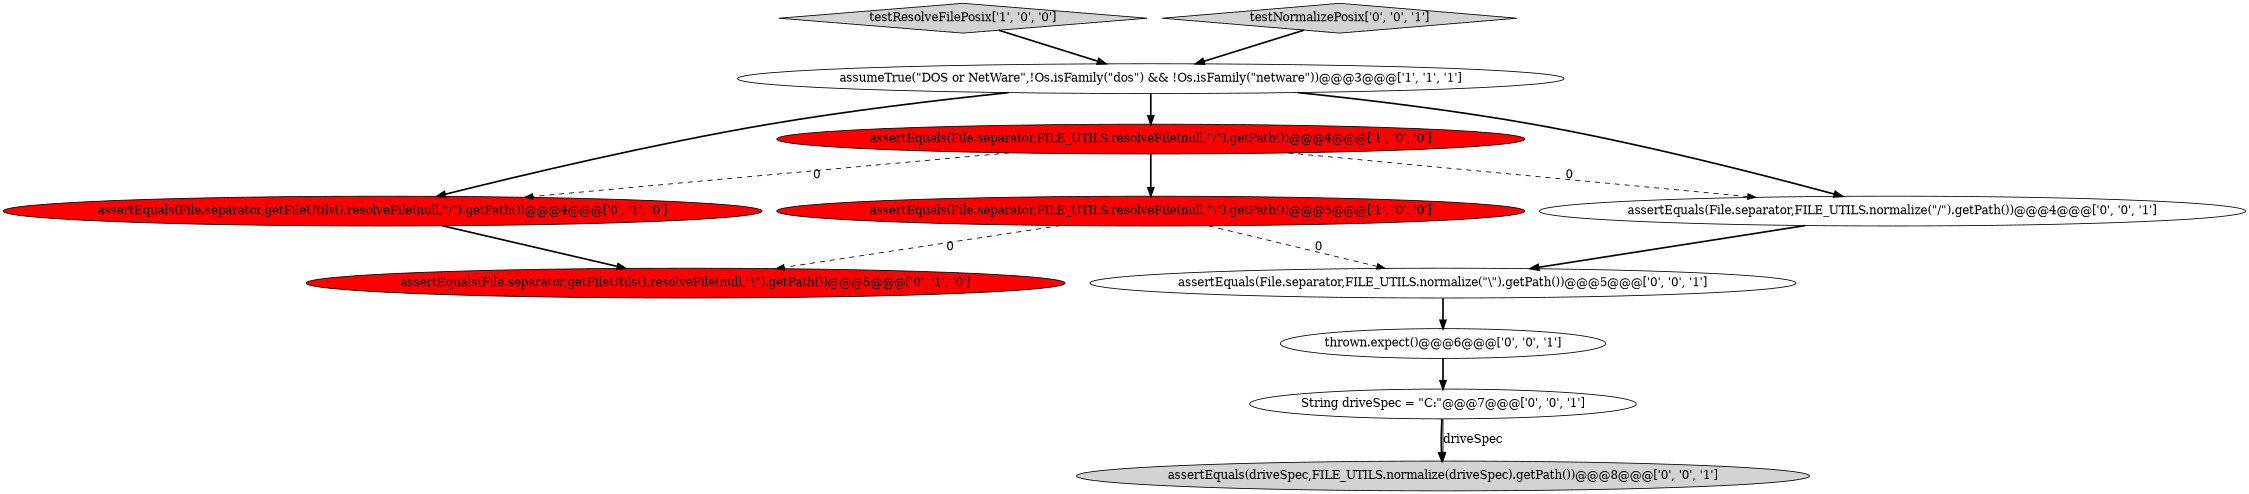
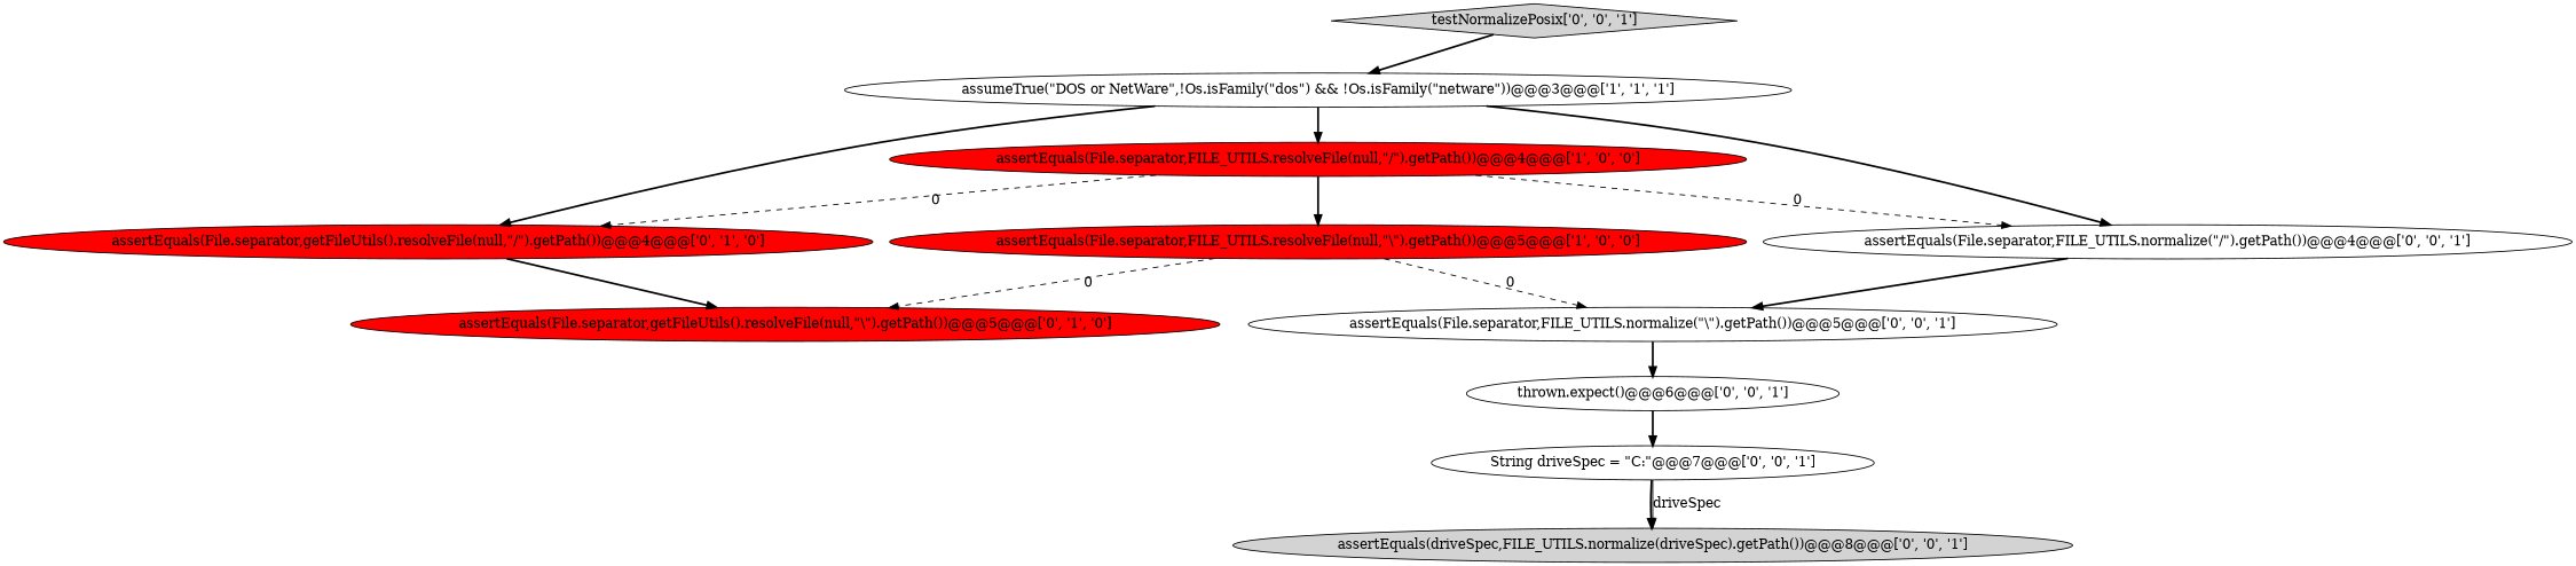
  digraph {
    node [fillcolor=white shape=ellipse style=filled]
    edge [style=bold]
    n1 [fillcolor=red label="assertEquals(File.separator,getFileUtils().resolveFile(null,\"\\\").getPath())@@@5@@@['0', '1', '0']"]
-   n2 [fillcolor=lightgray label="testResolveFilePosix['1', '0', '0']" shape=diamond]
    n3 [label="assumeTrue(\"DOS or NetWare\",!Os.isFamily(\"dos\") && !Os.isFamily(\"netware\"))@@@3@@@['1', '1', '1']"]
    n4 [fillcolor=red label="assertEquals(File.separator,FILE_UTILS.resolveFile(null,\"/\").getPath())@@@4@@@['1', '0', '0']"]
    n5 [fillcolor=red label="assertEquals(File.separator,getFileUtils().resolveFile(null,\"/\").getPath())@@@4@@@['0', '1', '0']"]
    n6 [label="assertEquals(File.separator,FILE_UTILS.normalize(\"/\").getPath())@@@4@@@['0', '0', '1']"]
    n7 [fillcolor=red label="assertEquals(File.separator,FILE_UTILS.resolveFile(null,\"\\\").getPath())@@@5@@@['1', '0', '0']"]
    n8 [label="assertEquals(File.separator,FILE_UTILS.normalize(\"\\\").getPath())@@@5@@@['0', '0', '1']"]
    n9 [label="thrown.expect()@@@6@@@['0', '0', '1']"]
    n10 [label="String driveSpec = \"C:\"@@@7@@@['0', '0', '1']"]
    n11 [fillcolor=lightgray label="assertEquals(driveSpec,FILE_UTILS.normalize(driveSpec).getPath())@@@8@@@['0', '0', '1']"]
    n12 [fillcolor=lightgray label="testNormalizePosix['0', '0', '1']" shape=diamond]
-   n2 -> n3
    n3 -> n4
    n3 -> n5
    n3 -> n6
    n4 -> n5 [label=0 style=dashed]
    n4 -> n6 [label=0 style=dashed]
    n4 -> n7
    n5 -> n1
    n6 -> n8
    n7 -> n1 [label=0 style=dashed]
    n7 -> n8 [label=0 style=dashed]
    n8 -> n9
    n9 -> n10
    n10 -> n11
    n10 -> n11 [label=driveSpec style=solid]
    n12 -> n3
  }
